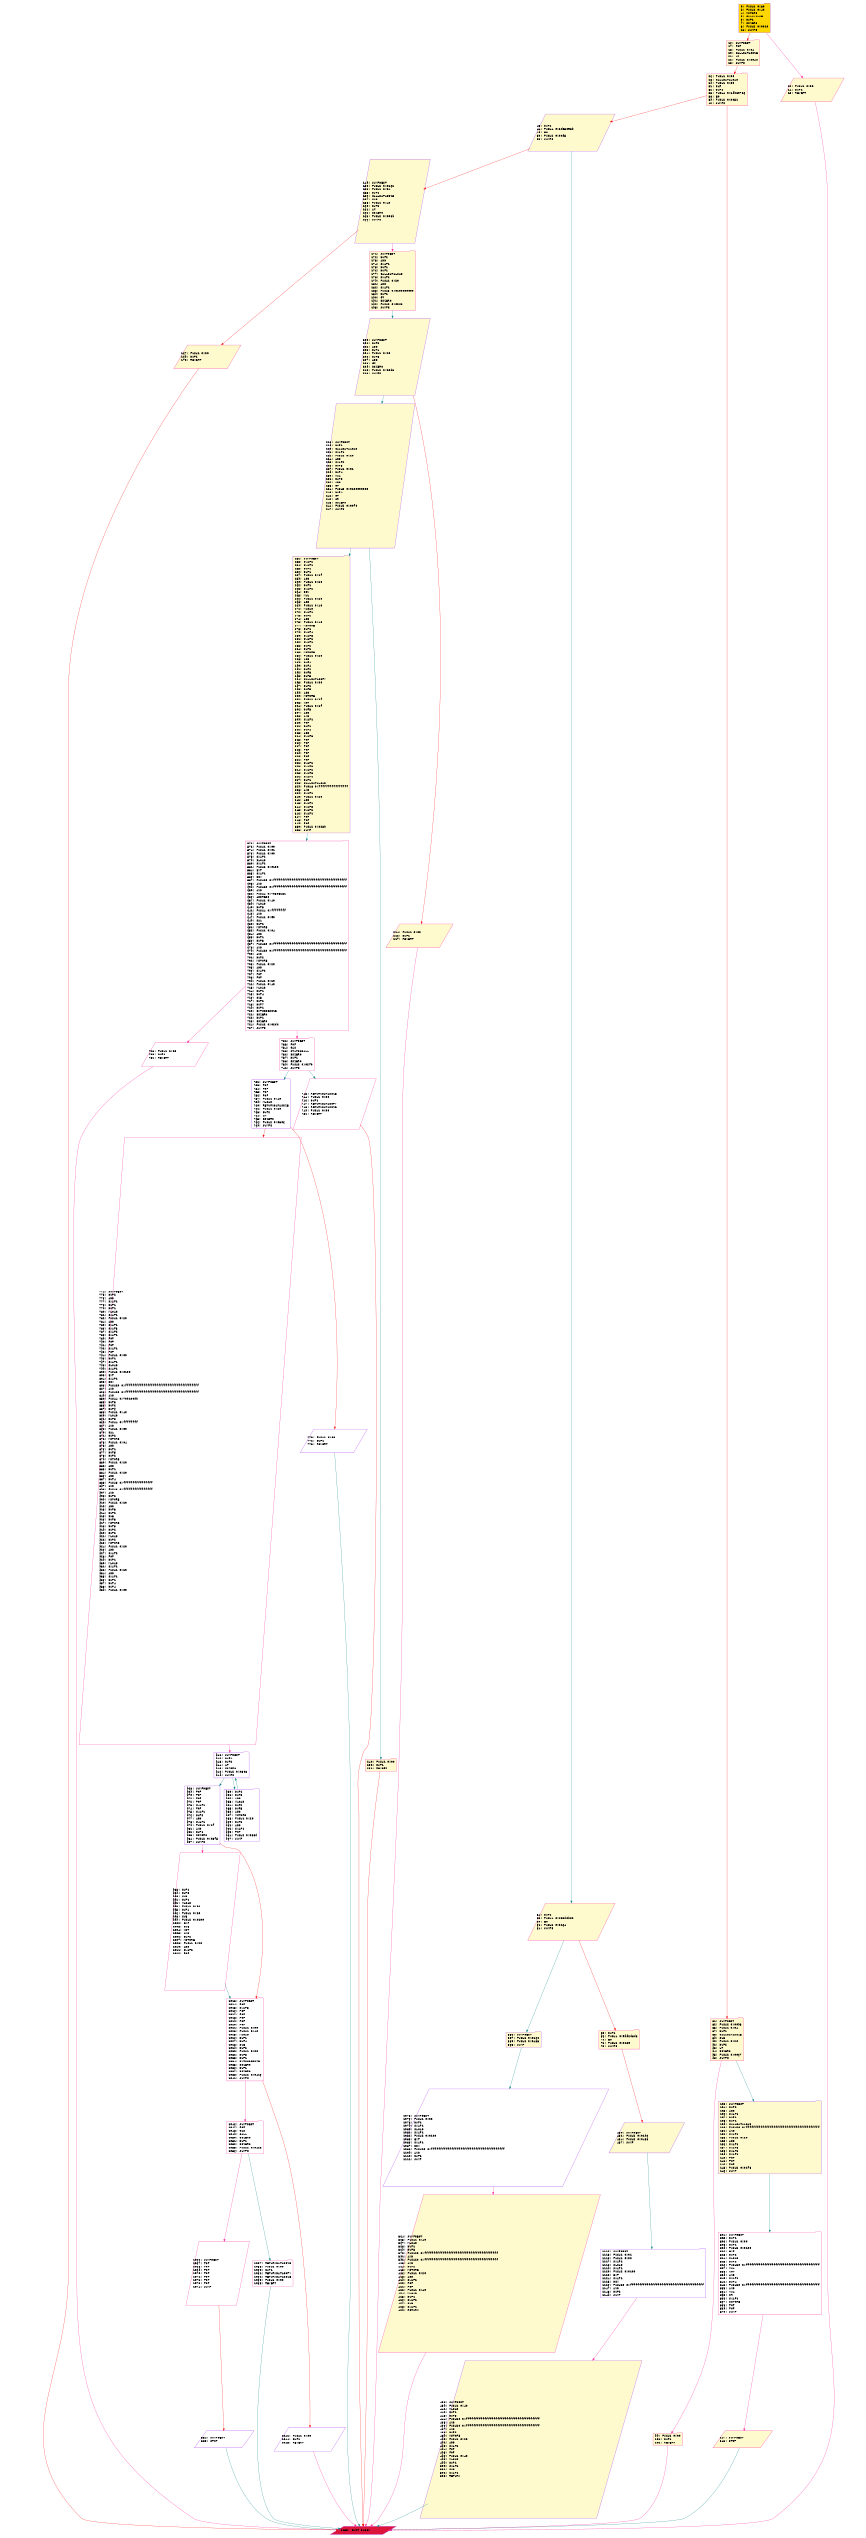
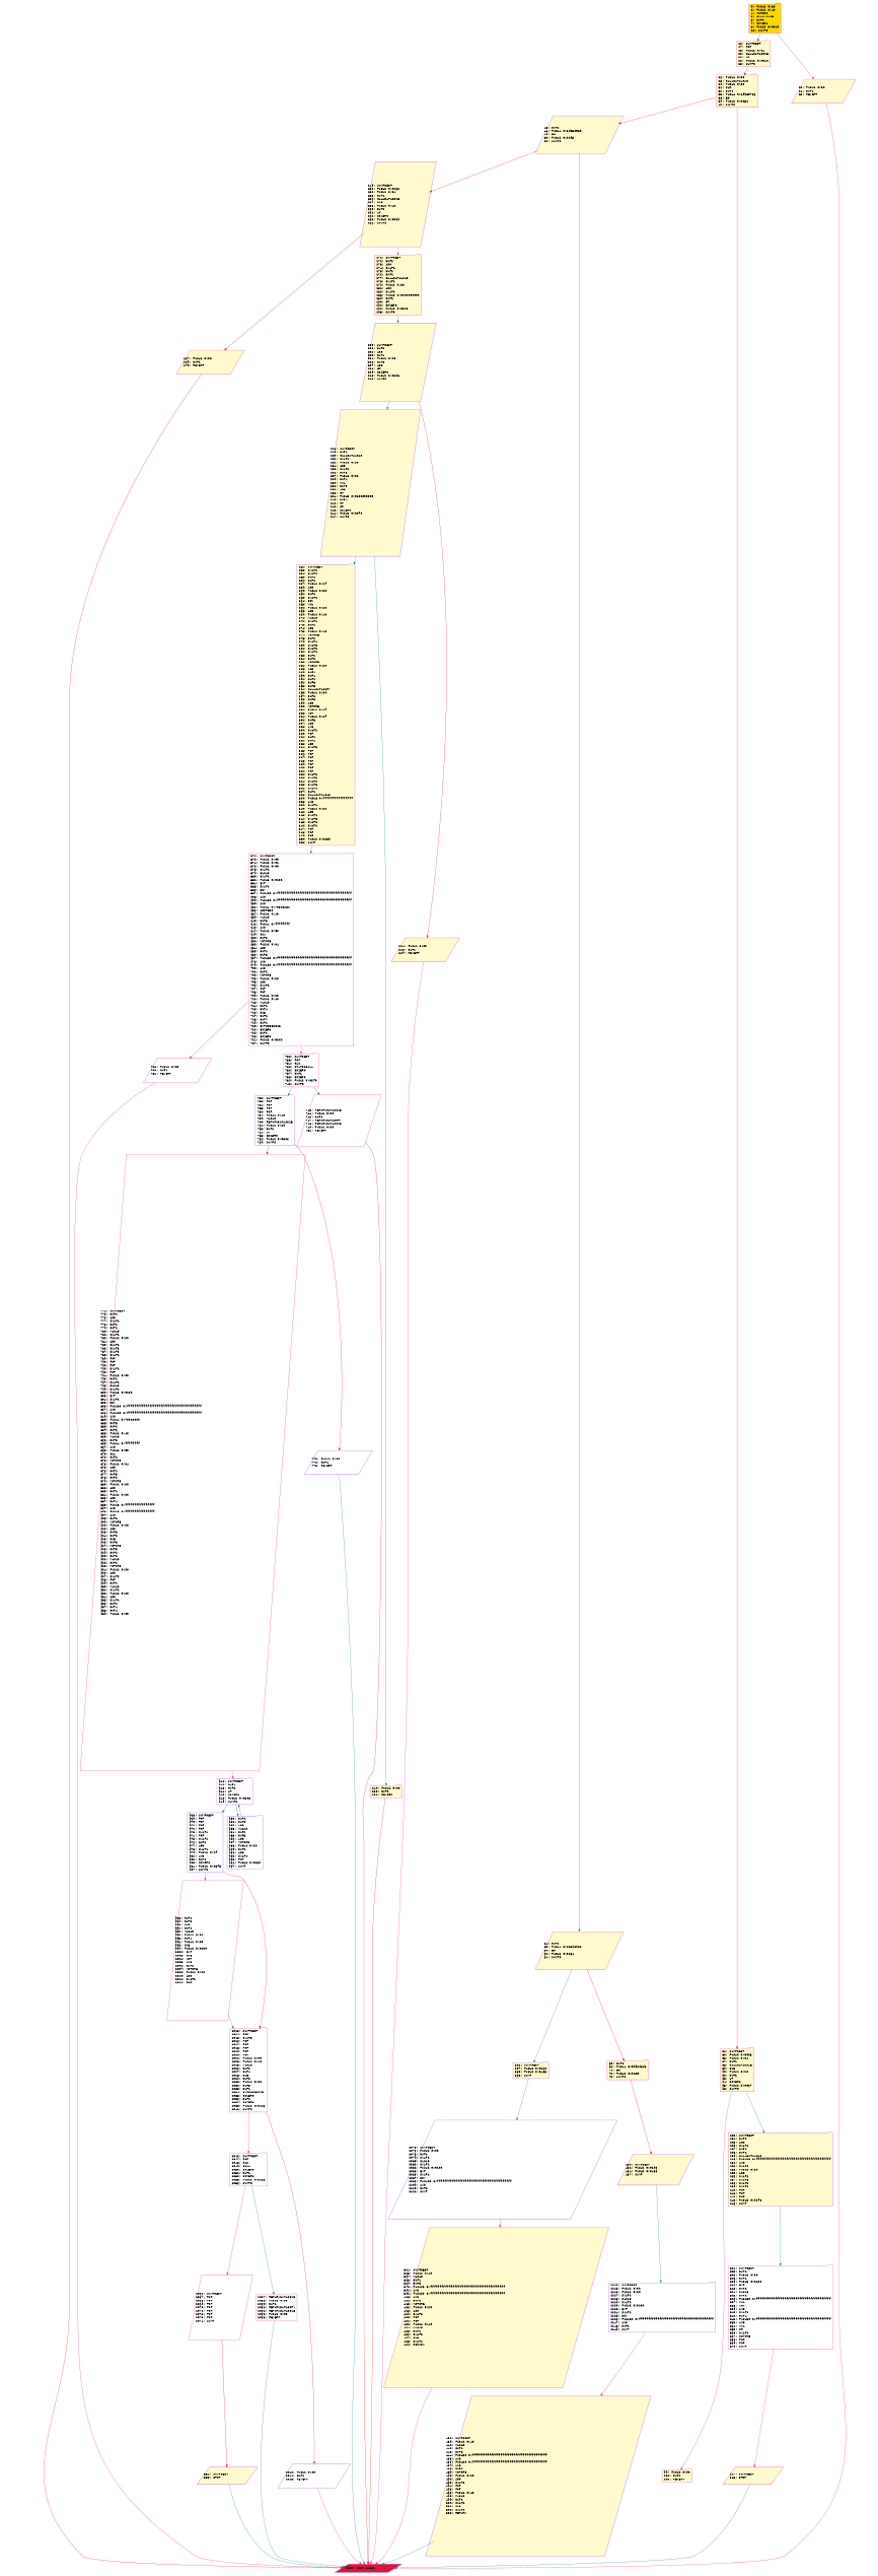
  digraph {
    fontname="DejaVu Sans Mono"
    rankdir=UD
    node [color=deeppink fillcolor=lemonchiffon fontcolor=black fontname="DejaVu Sans Mono" shape=folder style=filled]
    edge [color=teal fontname="DejaVu Sans Mono"]
    n1 [fillcolor=white label="504: JUMPDEST\l505: DUP1\l506: PUSH1 0x00\l508: DUP1\l509: PUSH2 0x0100\l512: EXP\l513: DUP2\l514: SLOAD\l515: DUP2\l516: PUSH20 0xffffffffffffffffffffffffffffffffffffffff\l537: MUL\l538: NOT\l539: AND\l540: SWAP1\l541: DUP4\l542: PUSH20 0xffffffffffffffffffffffffffffffffffffffff\l563: AND\l564: MUL\l565: OR\l566: SWAP1\l567: SSTORE\l568: POP\l569: POP\l570: JUMP\l"]
    n2 [label="147: JUMPDEST\l548: STOP\l" shape=parallelogram]
    n3 [color=purple fillcolor=crimson label="1150: EXIT BLOCK\l" shape=parallelogram]
    n4 [fillcolor=white label="1046: JUMPDEST\l1047: POP\l1048: GAS\l1049: CALL\l1050: ISZERO\l1051: DUP1\l1052: ISZERO\l1053: PUSH2 0x042a\l1056: JUMPI\l"]
    n5 [fillcolor=white label="1066: JUMPDEST\l1067: POP\l1068: POP\l1069: POP\l1070: POP\l1071: POP\l1072: POP\l1073: POP\l1074: JUMP\l" shape=parallelogram]
    n6 [fillcolor=white label="1057: RETURNDATASIZE\l1058: PUSH1 0x00\l1060: DUP1\l1061: RETURNDATACOPY\l1062: RETURNDATASIZE\l1063: PUSH1 0x00\l1065: REVERT\l"]
-   n7 [color=purple fillcolor=white label="354: JUMPDEST\l355: STOP\l" shape=parallelogram]
+   n7 [color=purple label="354: JUMPDEST\l355: STOP\l" shape=parallelogram]
    n8 [color=purple fillcolor=white label="752: JUMPDEST\l753: POP\l754: POP\l755: POP\l756: POP\l757: PUSH1 0x40\l759: MLOAD\l760: RETURNDATASIZE\l761: PUSH1 0x20\l763: DUP2\l764: LT\l765: ISZERO\l766: PUSH2 0x0306\l769: JUMPI\l"]
    n9 [fillcolor=white label="774: JUMPDEST\l775: DUP2\l776: ADD\l777: SWAP1\l778: DUP1\l779: DUP1\l780: MLOAD\l781: SWAP1\l782: PUSH1 0x20\l784: ADD\l785: SWAP1\l786: SWAP3\l787: SWAP2\l788: SWAP1\l789: POP\l790: POP\l791: POP\l792: SWAP1\l793: POP\l794: PUSH1 0x00\l796: DUP1\l797: SWAP1\l798: SLOAD\l799: SWAP1\l800: PUSH2 0x0100\l803: EXP\l804: SWAP1\l805: DIV\l806: PUSH20 0xffffffffffffffffffffffffffffffffffffffff\l827: AND\l828: PUSH20 0xffffffffffffffffffffffffffffffffffffffff\l849: AND\l850: PUSH4 0x70b100db\l855: DUP3\l856: DUP6\l857: DUP6\l858: PUSH1 0x40\l860: MLOAD\l861: DUP5\l862: PUSH4 0xffffffff\l867: AND\l868: PUSH1 0xe0\l870: SHL\l871: DUP2\l872: MSTORE\l873: PUSH1 0x04\l875: ADD\l876: DUP1\l877: DUP5\l878: DUP2\l879: MSTORE\l880: PUSH1 0x20\l882: ADD\l883: DUP1\l884: PUSH1 0x20\l886: ADD\l887: DUP4\l888: PUSH8 0xffffffffffffffff\l897: AND\l898: PUSH8 0xffffffffffffffff\l907: AND\l908: DUP2\l909: MSTORE\l910: PUSH1 0x20\l912: ADD\l913: DUP3\l914: DUP2\l915: SUB\l916: DUP3\l917: MSTORE\l918: DUP5\l919: DUP2\l920: DUP2\l921: MLOAD\l922: DUP2\l923: MSTORE\l924: PUSH1 0x20\l926: ADD\l927: SWAP2\l928: POP\l929: DUP1\l930: MLOAD\l931: SWAP1\l932: PUSH1 0x20\l934: ADD\l935: SWAP1\l936: DUP1\l937: DUP4\l938: DUP4\l939: PUSH1 0x00\l" shape=parallelogram]
    n10 [color=purple fillcolor=white label="770: PUSH1 0x00\l772: DUP1\l773: REVERT\l" shape=parallelogram]
    n11 [color=purple fillcolor=white label="941: JUMPDEST\l942: DUP4\l943: DUP2\l944: LT\l945: ISZERO\l946: PUSH2 0x03c8\l949: JUMPI\l"]
    n12 [label="99: PUSH1 0x00\l101: DUP1\l102: REVERT\l"]
    n13 [color=purple label="252: JUMPDEST\l253: SWAP2\l254: SWAP1\l255: DUP1\l256: DUP1\l257: PUSH1 0x1f\l259: ADD\l260: PUSH1 0x20\l262: DUP1\l263: SWAP2\l264: DIV\l265: MUL\l266: PUSH1 0x20\l268: ADD\l269: PUSH1 0x40\l271: MLOAD\l272: SWAP1\l273: DUP2\l274: ADD\l275: PUSH1 0x40\l277: MSTORE\l278: DUP1\l279: SWAP4\l280: SWAP3\l281: SWAP2\l282: SWAP1\l283: DUP2\l284: DUP2\l285: MSTORE\l286: PUSH1 0x20\l288: ADD\l289: DUP4\l290: DUP4\l291: DUP1\l292: DUP3\l293: DUP5\l294: CALLDATACOPY\l295: PUSH1 0x00\l297: DUP2\l298: DUP5\l299: ADD\l300: MSTORE\l301: PUSH1 0x1f\l303: NOT\l304: PUSH1 0x1f\l306: DUP3\l307: ADD\l308: AND\l309: SWAP1\l310: POP\l311: DUP1\l312: DUP4\l313: ADD\l314: SWAP3\l315: POP\l316: POP\l317: POP\l318: POP\l319: POP\l320: POP\l321: POP\l322: SWAP2\l323: SWAP3\l324: SWAP2\l325: SWAP3\l326: SWAP1\l327: DUP1\l328: CALLDATALOAD\l329: PUSH8 0xffffffffffffffff\l338: AND\l339: SWAP1\l340: PUSH1 0x20\l342: ADD\l343: SWAP1\l344: SWAP3\l345: SWAP2\l346: SWAP1\l347: POP\l348: POP\l349: POP\l350: PUSH2 0x023b\l353: JUMP\l"]
    n14 [fillcolor=white label="571: JUMPDEST\l572: PUSH1 0x00\l574: PUSH1 0x01\l576: PUSH1 0x00\l578: SWAP1\l579: SLOAD\l580: SWAP1\l581: PUSH2 0x0100\l584: EXP\l585: SWAP1\l586: DIV\l587: PUSH20 0xffffffffffffffffffffffffffffffffffffffff\l608: AND\l609: PUSH20 0xffffffffffffffffffffffffffffffffffffffff\l630: AND\l631: PUSH4 0x70a08231\l636: ADDRESS\l637: PUSH1 0x40\l639: MLOAD\l640: DUP3\l641: PUSH4 0xffffffff\l646: AND\l647: PUSH1 0xe0\l649: SHL\l650: DUP2\l651: MSTORE\l652: PUSH1 0x04\l654: ADD\l655: DUP1\l656: DUP3\l657: PUSH20 0xffffffffffffffffffffffffffffffffffffffff\l678: AND\l679: PUSH20 0xffffffffffffffffffffffffffffffffffffffff\l700: AND\l701: DUP2\l702: MSTORE\l703: PUSH1 0x20\l705: ADD\l706: SWAP2\l707: POP\l708: POP\l709: PUSH1 0x20\l711: PUSH1 0x40\l713: MLOAD\l714: DUP1\l715: DUP4\l716: SUB\l717: DUP2\l718: DUP7\l719: DUP1\l720: EXTCODESIZE\l721: ISZERO\l722: DUP1\l723: ISZERO\l724: PUSH2 0x02dc\l727: JUMPI\l"]
    n15 [fillcolor=white label="728: PUSH1 0x00\l730: DUP1\l731: REVERT\l" shape=parallelogram]
    n16 [fillcolor=white label="732: JUMPDEST\l733: POP\l734: GAS\l735: STATICCALL\l736: ISZERO\l737: DUP1\l738: ISZERO\l739: PUSH2 0x02f0\l742: JUMPI\l"]
    n17 [label="16: JUMPDEST\l17: POP\l18: PUSH1 0x04\l20: CALLDATASIZE\l21: LT\l22: PUSH2 0x004c\l25: JUMPI\l"]
    n18 [label="26: PUSH1 0x00\l28: CALLDATALOAD\l29: PUSH1 0xe0\l31: SHR\l32: DUP1\l33: PUSH4 0x19ba0726\l38: EQ\l39: PUSH2 0x0051\l42: JUMPI\l"]
    n19 [color=purple label="43: DUP1\l44: PUSH4 0x2de5ceab\l49: EQ\l50: PUSH2 0x0095\l53: JUMPI\l" shape=parallelogram]
    n20 [label="81: JUMPDEST\l82: PUSH2 0x0093\l85: PUSH1 0x04\l87: DUP1\l88: CALLDATASIZE\l89: SUB\l90: PUSH1 0x20\l92: DUP2\l93: LT\l94: ISZERO\l95: PUSH2 0x0067\l98: JUMPI\l"]
    n21 [color=purple fillcolor=white label="1112: JUMPDEST\l1113: PUSH1 0x01\l1115: PUSH1 0x00\l1117: SWAP1\l1118: SLOAD\l1119: SWAP1\l1120: PUSH2 0x0100\l1123: EXP\l1124: SWAP1\l1125: DIV\l1126: PUSH20 0xffffffffffffffffffffffffffffffffffffffff\l1147: AND\l1148: DUP2\l1149: JUMP\l"]
    n22 [color=purple label="438: JUMPDEST\l439: PUSH1 0x40\l441: MLOAD\l442: DUP1\l443: DUP3\l444: PUSH20 0xffffffffffffffffffffffffffffffffffffffff\l465: AND\l466: PUSH20 0xffffffffffffffffffffffffffffffffffffffff\l487: AND\l488: DUP2\l489: MSTORE\l490: PUSH1 0x20\l492: ADD\l493: SWAP2\l494: POP\l495: POP\l496: PUSH1 0x40\l498: MLOAD\l499: DUP1\l500: SWAP2\l501: SUB\l502: SWAP1\l503: RETURN\l" shape=parallelogram]
    n23 [color=purple fillcolor=white label="1075: JUMPDEST\l1076: PUSH1 0x00\l1078: DUP1\l1079: SWAP1\l1080: SLOAD\l1081: SWAP1\l1082: PUSH2 0x0100\l1085: EXP\l1086: SWAP1\l1087: DIV\l1088: PUSH20 0xffffffffffffffffffffffffffffffffffffffff\l1109: AND\l1110: DUP2\l1111: JUMP\l" shape=parallelogram]
    n24 [label="364: JUMPDEST\l365: PUSH1 0x40\l367: MLOAD\l368: DUP1\l369: DUP3\l370: PUSH20 0xffffffffffffffffffffffffffffffffffffffff\l391: AND\l392: PUSH20 0xffffffffffffffffffffffffffffffffffffffff\l413: AND\l414: DUP2\l415: MSTORE\l416: PUSH1 0x20\l418: ADD\l419: SWAP2\l420: POP\l421: POP\l422: PUSH1 0x40\l424: MLOAD\l425: DUP1\l426: SWAP2\l427: SUB\l428: SWAP1\l429: RETURN\l" shape=parallelogram]
    n25 [color=purple label="149: JUMPDEST\l150: PUSH2 0x0162\l153: PUSH1 0x04\l155: DUP1\l156: CALLDATASIZE\l157: SUB\l158: PUSH1 0x40\l160: DUP2\l161: LT\l162: ISZERO\l163: PUSH2 0x00ab\l166: JUMPI\l" shape=parallelogram]
    n26 [label="167: PUSH1 0x00\l169: DUP1\l170: REVERT\l" shape=parallelogram]
    n27 [label="171: JUMPDEST\l172: DUP2\l173: ADD\l174: SWAP1\l175: DUP1\l176: DUP1\l177: CALLDATALOAD\l178: SWAP1\l179: PUSH1 0x20\l181: ADD\l182: SWAP1\l183: PUSH5 0x0100000000\l189: DUP2\l190: GT\l191: ISZERO\l192: PUSH2 0x00c8\l195: JUMPI\l"]
    n28 [color=purple label="200: JUMPDEST\l201: DUP3\l202: ADD\l203: DUP4\l204: PUSH1 0x20\l206: DUP3\l207: ADD\l208: GT\l209: ISZERO\l210: PUSH2 0x00da\l213: JUMPI\l" shape=parallelogram]
    n29 [fillcolor=white label="743: RETURNDATASIZE\l744: PUSH1 0x00\l746: DUP1\l747: RETURNDATACOPY\l748: RETURNDATASIZE\l749: PUSH1 0x00\l751: REVERT\l" shape=parallelogram]
    n30 [label="54: DUP1\l55: PUSH4 0xc55d0b02\l60: EQ\l61: PUSH2 0x0164\l64: JUMPI\l" shape=parallelogram]
    n31 [color=purple label="356: JUMPDEST\l357: PUSH2 0x016c\l360: PUSH2 0x0433\l363: JUMP\l"]
    n32 [label="65: DUP1\l66: PUSH4 0xe992d8d8\l71: EQ\l72: PUSH2 0x01ae\l75: JUMPI\l"]
    n33 [color=purple label="218: JUMPDEST\l219: DUP1\l220: CALLDATALOAD\l221: SWAP1\l222: PUSH1 0x20\l224: ADD\l225: SWAP2\l226: DUP5\l227: PUSH1 0x01\l229: DUP4\l230: MUL\l231: DUP5\l232: ADD\l233: GT\l234: PUSH5 0x0100000000\l240: DUP4\l241: GT\l242: OR\l243: ISZERO\l244: PUSH2 0x00fc\l247: JUMPI\l" shape=parallelogram]
    n34 [label="214: PUSH1 0x00\l216: DUP1\l217: REVERT\l" shape=parallelogram]
    n35 [color=purple label="430: JUMPDEST\l431: PUSH2 0x01b6\l434: PUSH2 0x0458\l437: JUMP\l" shape=parallelogram]
    n36 [fillcolor=white label="988: DUP1\l989: DUP3\l990: SUB\l991: DUP1\l992: MLOAD\l993: PUSH1 0x01\l995: DUP4\l996: PUSH1 0x20\l998: SUB\l999: PUSH2 0x0100\l1002: EXP\l1003: SUB\l1004: NOT\l1005: AND\l1006: DUP2\l1007: MSTORE\l1008: PUSH1 0x20\l1010: ADD\l1011: SWAP2\l1012: POP\l" shape=parallelogram]
    n37 [fillcolor=white label="1013: JUMPDEST\l1014: POP\l1015: SWAP5\l1016: POP\l1017: POP\l1018: POP\l1019: POP\l1020: POP\l1021: PUSH1 0x00\l1023: PUSH1 0x40\l1025: MLOAD\l1026: DUP1\l1027: DUP4\l1028: SUB\l1029: DUP2\l1030: PUSH1 0x00\l1032: DUP8\l1033: DUP1\l1034: EXTCODESIZE\l1035: ISZERO\l1036: DUP1\l1037: ISZERO\l1038: PUSH2 0x0416\l1041: JUMPI\l"]
    n38 [color=purple fillcolor=white label="1042: PUSH1 0x00\l1044: DUP1\l1045: REVERT\l" shape=parallelogram]
    n39 [color=purple fillcolor=gold label="0: PUSH1 0x80\l2: PUSH1 0x40\l4: MSTORE\l5: CALLVALUE\l6: DUP1\l7: ISZERO\l8: PUSH2 0x0010\l11: JUMPI\l"]
    n40 [label="12: PUSH1 0x00\l14: DUP1\l15: REVERT\l" shape=parallelogram]
    n41 [color=purple label="103: JUMPDEST\l104: DUP2\l105: ADD\l106: SWAP1\l107: DUP1\l108: DUP1\l109: CALLDATALOAD\l110: PUSH20 0xffffffffffffffffffffffffffffffffffffffff\l131: AND\l132: SWAP1\l133: PUSH1 0x20\l135: ADD\l136: SWAP1\l137: SWAP3\l138: SWAP2\l139: SWAP1\l140: POP\l141: POP\l142: POP\l143: PUSH2 0x01f8\l146: JUMP\l"]
    n42 [label="240: PUSH1 0x00\l250: DUP1\l251: REVERT\l"]
    n43 [color=purple fillcolor=white label="968: JUMPDEST\l969: POP\l970: POP\l971: POP\l972: POP\l973: SWAP1\l974: POP\l975: SWAP1\l976: DUP2\l977: ADD\l978: SWAP1\l979: PUSH1 0x1f\l981: AND\l982: DUP1\l983: ISZERO\l984: PUSH2 0x03f5\l987: JUMPI\l"]
    n44 [color=purple fillcolor=white label="950: DUP1\l951: DUP3\l952: ADD\l953: MLOAD\l954: DUP2\l955: DUP5\l956: ADD\l957: MSTORE\l958: PUSH1 0x20\l960: DUP2\l961: ADD\l962: SWAP1\l963: POP\l964: PUSH2 0x03ad\l967: JUMP\l"]
    n1 -> n2 [color=deeppink]
    n2 -> n3
    n4 -> n5 [color=deeppink]
    n4 -> n6
    n5 -> n7 [color=red]
    n6 -> n3
    n7 -> n3
    n8 -> n9 [color=red]
    n8 -> n10 [color=red]
    n9 -> n11 [color=deeppink]
    n10 -> n3
    n11 -> n43
    n11 -> n44
-   n12 -> n3 [color=deeppink]
    n13 -> n14
    n14 -> n15 [color=deeppink]
    n14 -> n16 [color=deeppink]
    n15 -> n3 [color=deeppink]
    n16 -> n8
    n16 -> n29
    n17 -> n18 [color=red]
    n18 -> n19 [color=red]
    n18 -> n20 [color=red]
    n19 -> n25 [color=red]
    n19 -> n30
    n20 -> n12 [color=deeppink]
    n20 -> n41
    n21 -> n22 [color=deeppink]
    n22 -> n3
    n23 -> n24 [color=deeppink]
    n24 -> n3 [color=deeppink]
    n25 -> n26 [color=red]
    n25 -> n27 [color=deeppink]
    n26 -> n3 [color=red]
    n27 -> n28
    n28 -> n33
    n28 -> n34 [color=red]
    n29 -> n3 [color=red]
    n30 -> n31
    n30 -> n32 [color=red]
    n31 -> n23
    n32 -> n35 [color=red]
    n33 -> n13
    n33 -> n42
    n34 -> n3 [color=deeppink]
    n35 -> n21
    n36 -> n37
    n37 -> n4 [color=deeppink]
    n37 -> n38 [color=red]
    n38 -> n3 [color=deeppink]
    n39 -> n17 [color=red]
    n39 -> n40 [color=deeppink]
    n40 -> n3 [color=deeppink]
    n41 -> n1
    n42 -> n3 [color=red]
    n43 -> n36 [color=deeppink]
    n43 -> n37 [color=red]
    n44 -> n11
  }
